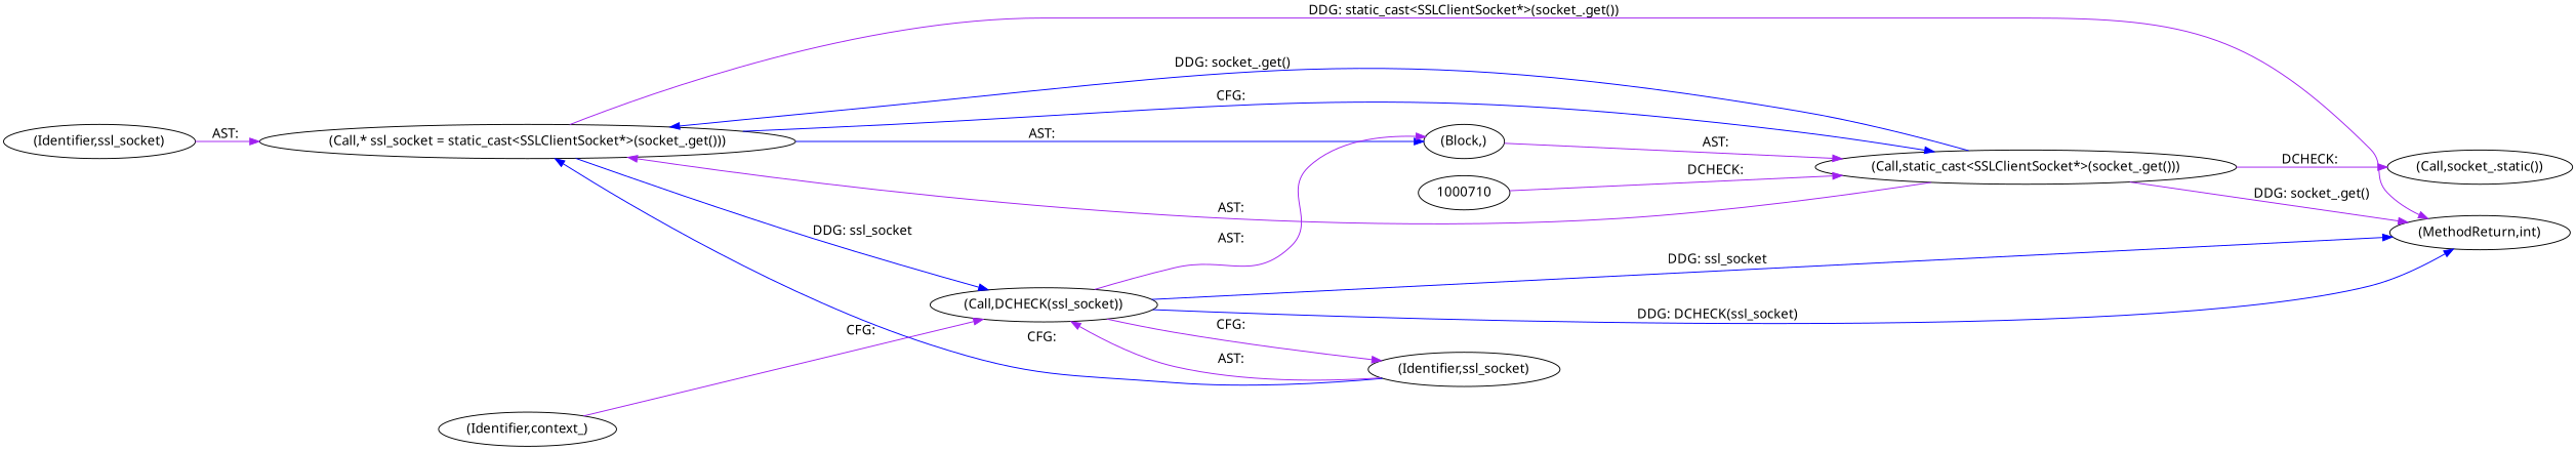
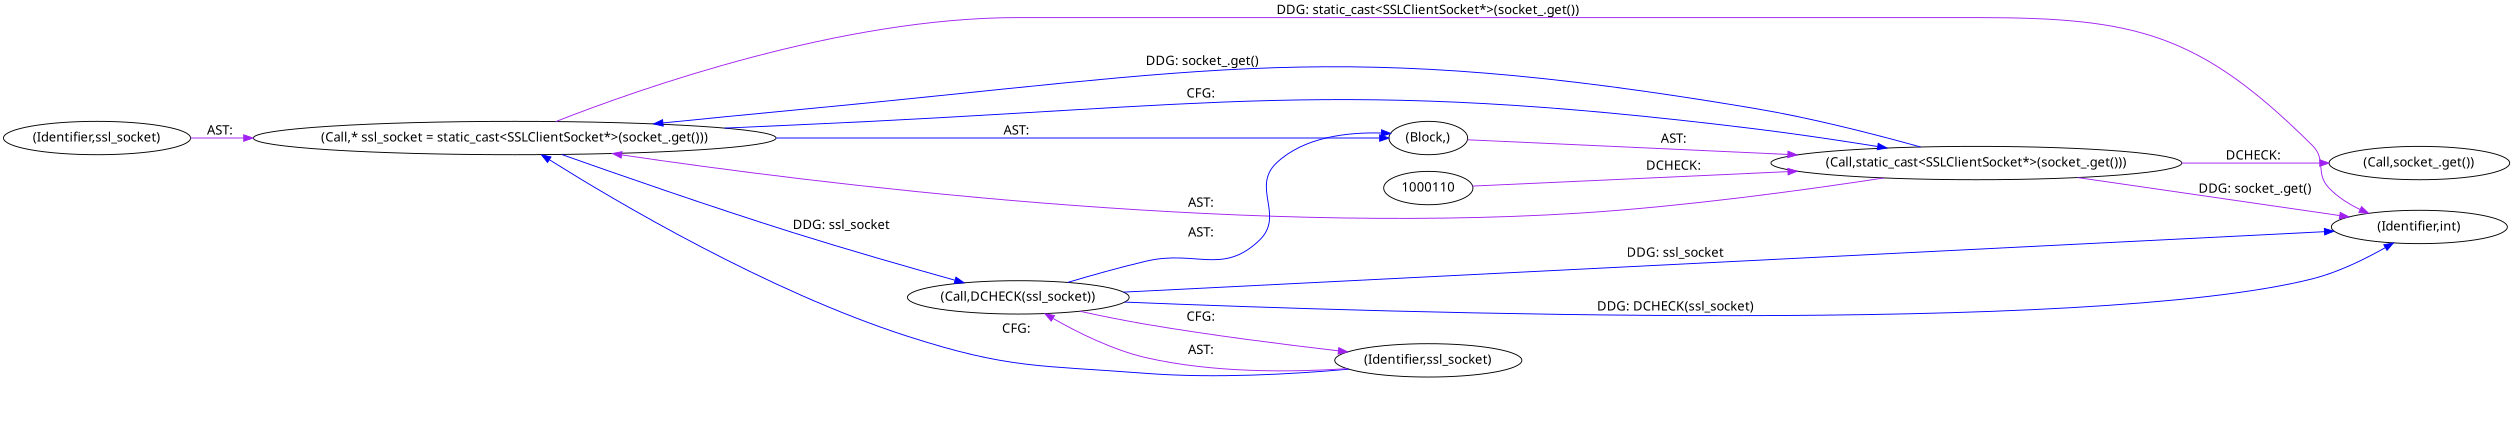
  digraph {
    fontname="Noto Sans"
    rankdir=LR
    node [fontname="Noto Sans"]
    edge [color=purple fontname="Noto Sans"]
    n1 [label="(Call,* ssl_socket = static_cast<SSLClientSocket*>(socket_.get()))"]
    n2 [label="(Call,static_cast<SSLClientSocket*>(socket_.get()))"]
    n3 [label="(Call,DCHECK(ssl_socket))"]
    n4 [label="(Block,)"]
-   n5 [label="(MethodReturn,int)"]
-   n6 [label="(Call,socket_.static())"]
+   n5 [label="(Identifier,int)"]
+   n6 [label="(Call,socket_.get())"]
    n7 [label="(Identifier,ssl_socket)"]
-   n8 [label="(Identifier,context_)"]
    n9 [label="(Identifier,ssl_socket)"]
-   1000110 [label=1000710]
+   1000110
    n1 -> n2 [color=blue label="CFG: "]
    n1 -> n3 [color=blue label="DDG: ssl_socket"]
    n1 -> n4 [color=blue label="AST: "]
    n1 -> n5 [label="DDG: static_cast<SSLClientSocket*>(socket_.get())"]
    n2 -> n1 [label="AST: "]
    n2 -> n1 [color=blue label="DDG: socket_.get()"]
    n2 -> n5 [label="DDG: socket_.get()"]
    n2 -> n6 [label="DCHECK: "]
-   n3 -> n4 [label="AST: "]
+   n3 -> n4 [color=blue label="AST: "]
    n3 -> n5 [color=blue label="DDG: DCHECK(ssl_socket)"]
    n3 -> n5 [color=blue label="DDG: ssl_socket"]
    n3 -> n7 [label="CFG: "]
    n4 -> n2 [label="AST: "]
    n7 -> n1 [color=blue label="CFG: "]
    n7 -> n3 [label="AST: "]
-   n8 -> n3 [label="CFG: "]
    n9 -> n1 [label="AST: "]
    1000110 -> n2 [label="DCHECK: "]
  }
